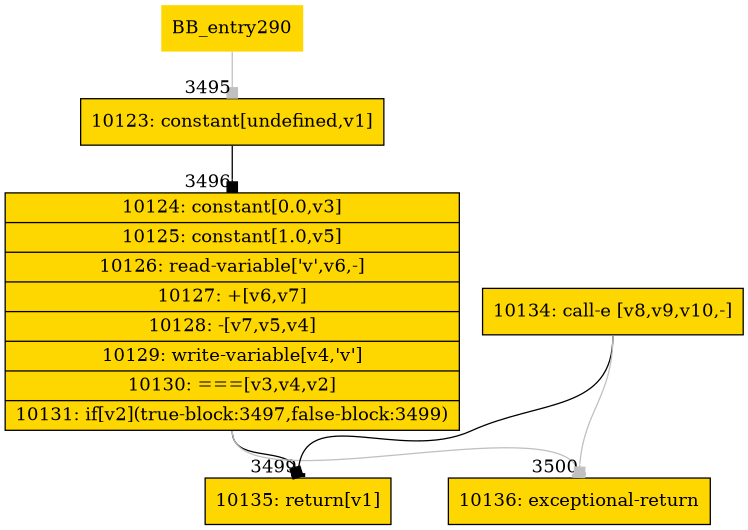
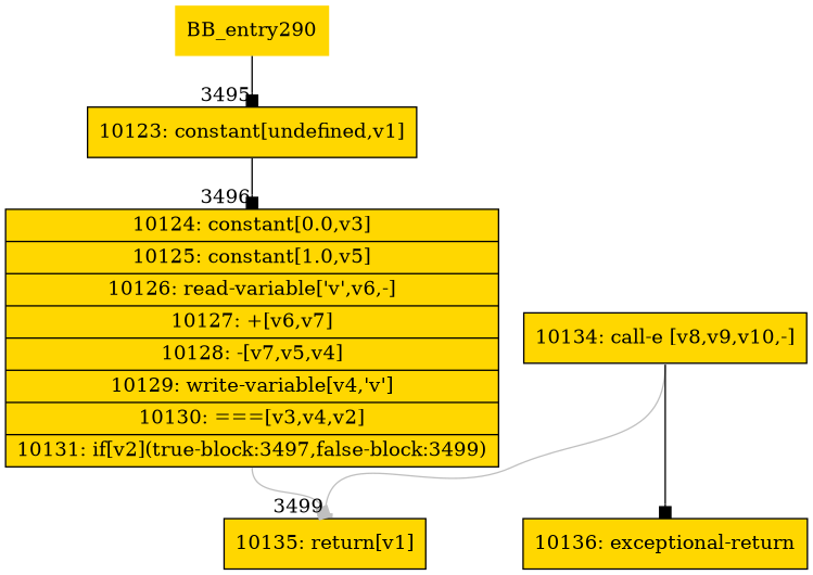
  digraph {
    rankdir=TD
    node [fillcolor=gold shape=record style=filled]
    edge [arrowhead=box headport=n tailport=s]
    BB_entry290 [shape=none]
    n2 [label="{10123: constant[undefined,v1]}"]
    n3 [label="{10124: constant[0.0,v3]|10125: constant[1.0,v5]|10126: read-variable['v',v6,-]|10127: +[v6,v7]|10128: -[v7,v5,v4]|10129: write-variable[v4,'v']|10130: ===[v3,v4,v2]|10131: if[v2](true-block:3497,false-block:3499)}"]
    n4 [label="{10135: return[v1]}"]
    n5 [label="{10136: exceptional-return}"]
    n6 [label="{10134: call-e [v8,v9,v10,-]}"]
-   BB_entry290 -> n2 [headlabel="    3495" color=gray]
+   BB_entry290 -> n2 [headlabel="    3495"]
    n2 -> n3 [headlabel="      3496"]
-   n3 -> n4 [headlabel="      3499"]
-   n3 -> n5 [arrowhead=tee color=gray headlabel="      3500"]
-   n6 -> n4 [arrowhead=tee]
-   n6 -> n5 [color=gray]
+   n3 -> n4 [headlabel="      3499" color=gray]
+   n6 -> n4 [arrowhead=tee color=gray]
+   n6 -> n5 [color=black]
  }
